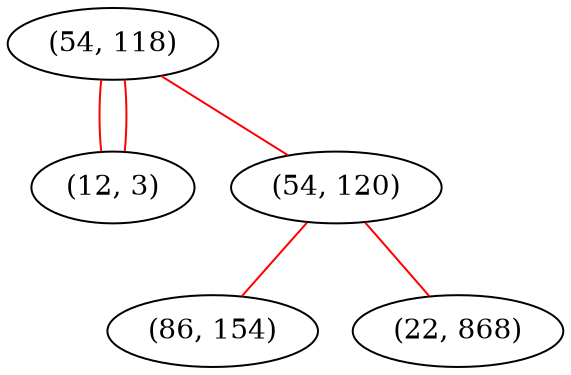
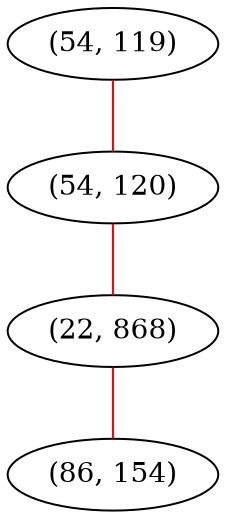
  graph {
    edge [color=red weight=1]
-   "(54, 119)" [label="(54, 118)"]
-   "(12, 3)"
+   "(54, 119)"
    "(54, 120)"
    "(86, 154)"
    n5 [label="(22, 868)"]
-   "(54, 119)" -- "(12, 3)"
-   "(54, 119)" -- "(12, 3)"
    "(54, 119)" -- "(54, 120)"
-   "(54, 120)" -- "(86, 154)"
+   n5 -- "(86, 154)"
    "(54, 120)" -- n5
  }
